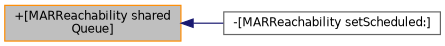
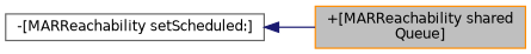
  digraph {
    rankdir=LR
    node [fontname=Helvetica fontsize=10 shape=record style=filled]
    n1 [color=darkorange fillcolor=grey75 fontcolor=black height=0.2 label="+[MARReachability shared\lQueue]" width=0.4]
    n2 [color=gray40 fillcolor=white height=0.2 label="-[MARReachability setScheduled:]" width=0.4]
-   n1 -> n2 [color=midnightblue dir=back fontname=Helvetica fontsize=10 labelfontname=Helvetica labelfontsize=10 style=solid]
+   n2 -> n1 [color=midnightblue dir=back fontname=Helvetica fontsize=10 labelfontname=Helvetica labelfontsize=10 style=solid]
  }
